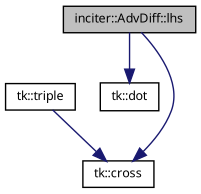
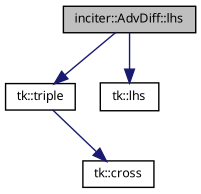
  digraph {
    rankdir=TB
    node [color=black fontname="sans-serif" fontsize=9 shape=record]
    edge [color=midnightblue fontname="sans-serif" fontsize=9 labelfontname="sans-serif" labelfontsize=9 style=solid]
    n1 [fillcolor=grey75 fontcolor=black height=0.2 label="inciter::AdvDiff::lhs" style=filled width=0.4]
    n2 [height=0.2 label="tk::triple" width=0.4]
-   n3 [height=0.2 label="tk::dot" width=0.4]
+   n3 [height=0.2 label="tk::lhs" width=0.4]
    n4 [height=0.2 label="tk::cross" width=0.4]
-   n1 -> n4
+   n1 -> n2
    n1 -> n3
    n2 -> n4
  }
